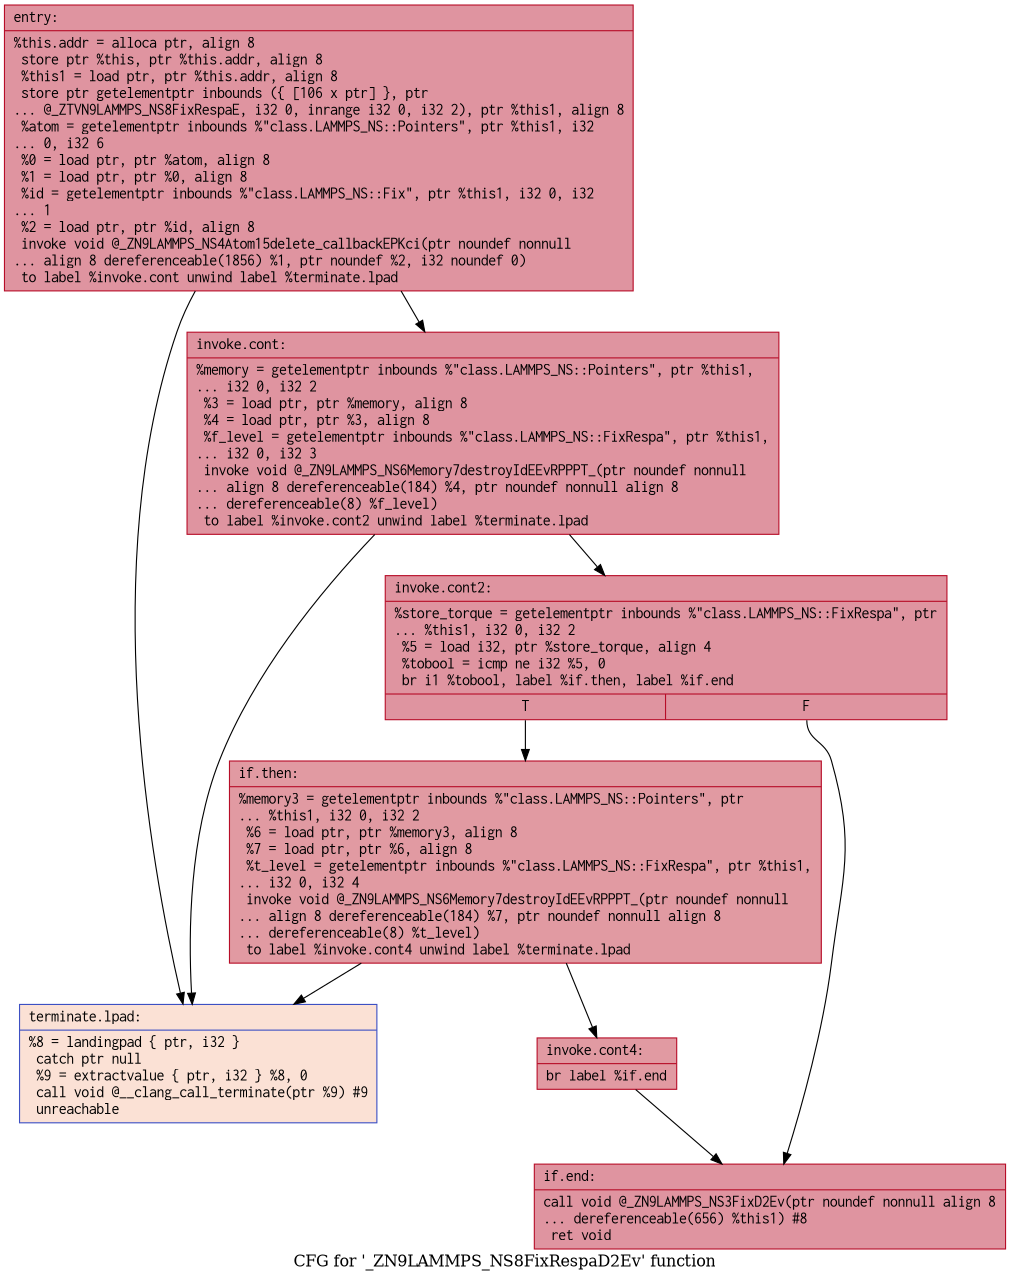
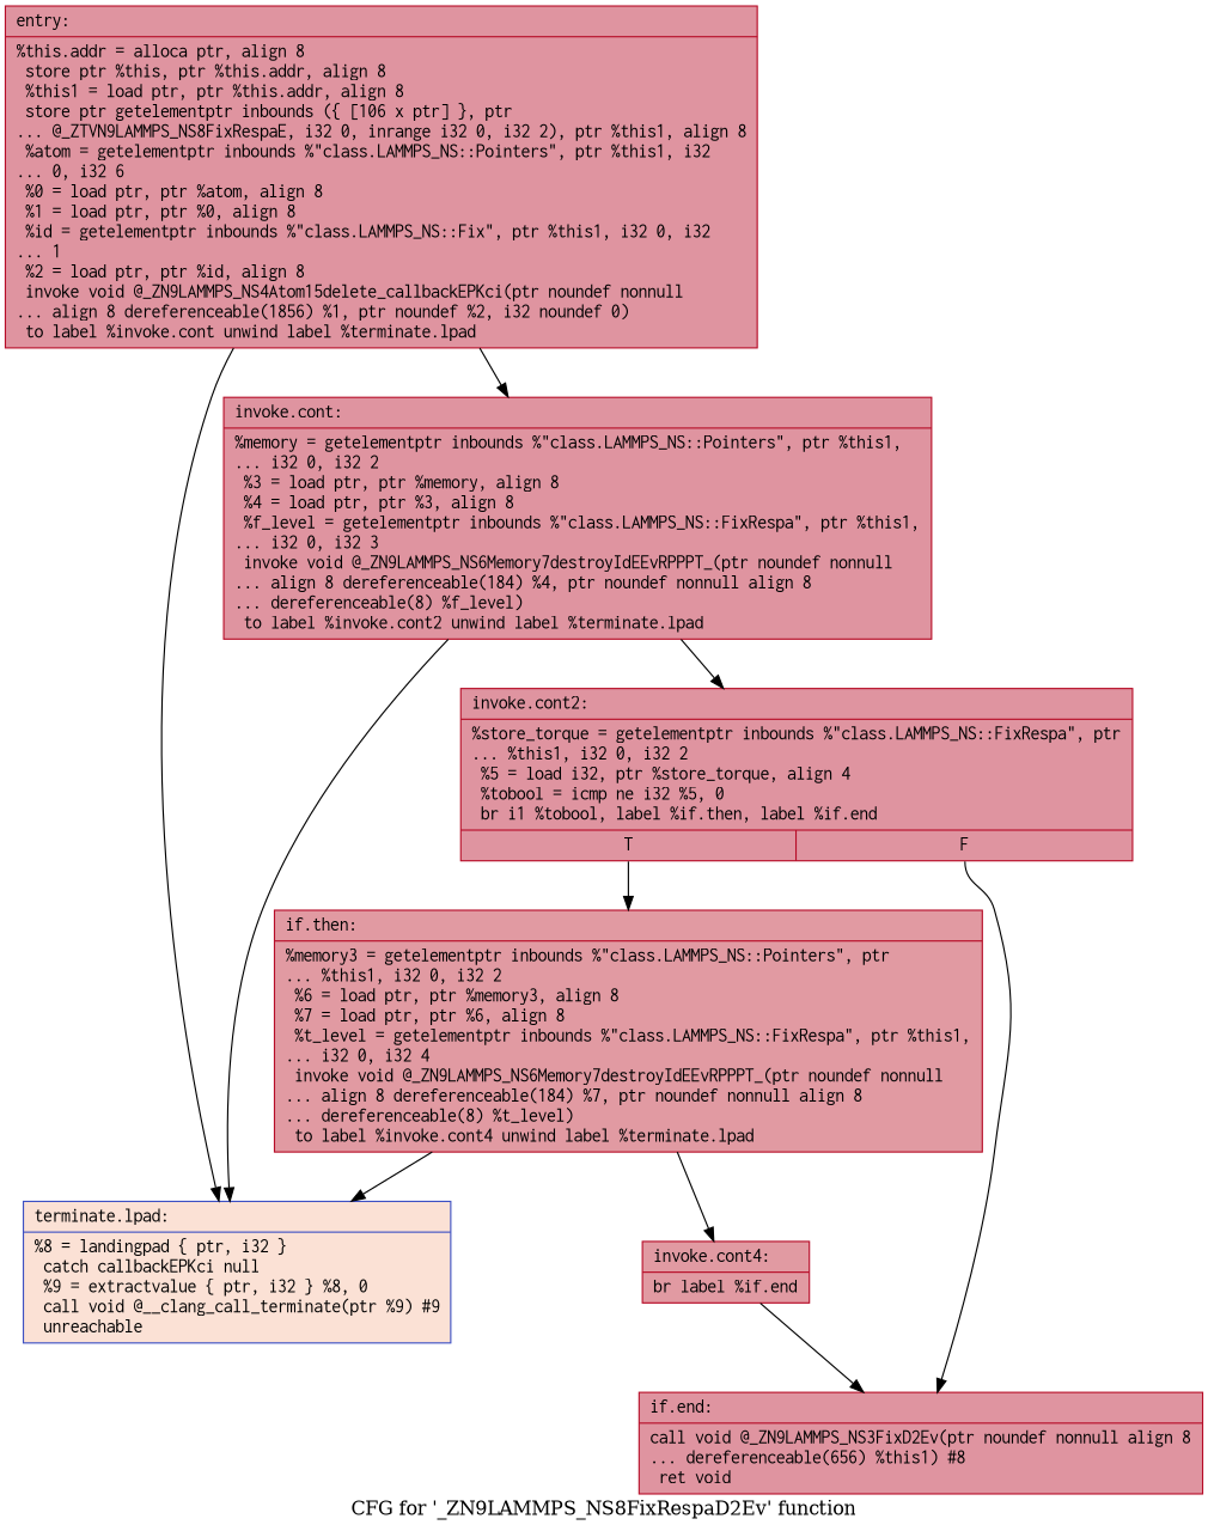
  digraph {
    label="CFG for '_ZN9LAMMPS_NS8FixRespaD2Ev' function"
    node [color="#b70d28ff" fillcolor="#b70d2870" fontname=Courier shape=record style=filled]
    n1 [label="{entry:\l|  %this.addr = alloca ptr, align 8\l  store ptr %this, ptr %this.addr, align 8\l  %this1 = load ptr, ptr %this.addr, align 8\l  store ptr getelementptr inbounds (\{ [106 x ptr] \}, ptr\l... @_ZTVN9LAMMPS_NS8FixRespaE, i32 0, inrange i32 0, i32 2), ptr %this1, align 8\l  %atom = getelementptr inbounds %\"class.LAMMPS_NS::Pointers\", ptr %this1, i32\l... 0, i32 6\l  %0 = load ptr, ptr %atom, align 8\l  %1 = load ptr, ptr %0, align 8\l  %id = getelementptr inbounds %\"class.LAMMPS_NS::Fix\", ptr %this1, i32 0, i32\l... 1\l  %2 = load ptr, ptr %id, align 8\l  invoke void @_ZN9LAMMPS_NS4Atom15delete_callbackEPKci(ptr noundef nonnull\l... align 8 dereferenceable(1856) %1, ptr noundef %2, i32 noundef 0)\l          to label %invoke.cont unwind label %terminate.lpad\l}"]
    n2 [label="{invoke.cont:\l|  %memory = getelementptr inbounds %\"class.LAMMPS_NS::Pointers\", ptr %this1,\l... i32 0, i32 2\l  %3 = load ptr, ptr %memory, align 8\l  %4 = load ptr, ptr %3, align 8\l  %f_level = getelementptr inbounds %\"class.LAMMPS_NS::FixRespa\", ptr %this1,\l... i32 0, i32 3\l  invoke void @_ZN9LAMMPS_NS6Memory7destroyIdEEvRPPPT_(ptr noundef nonnull\l... align 8 dereferenceable(184) %4, ptr noundef nonnull align 8\l... dereferenceable(8) %f_level)\l          to label %invoke.cont2 unwind label %terminate.lpad\l}"]
-   n3 [color="#3d50c3ff" fillcolor="#f7bca170" label="{terminate.lpad:\l|  %8 = landingpad \{ ptr, i32 \}\l          catch ptr null\l  %9 = extractvalue \{ ptr, i32 \} %8, 0\l  call void @__clang_call_terminate(ptr %9) #9\l  unreachable\l}"]
+   n3 [color="#3d50c3ff" fillcolor="#f7bca170" label="{terminate.lpad:\l|  %8 = landingpad \{ ptr, i32 \}\l          catch callbackEPKci null\l  %9 = extractvalue \{ ptr, i32 \} %8, 0\l  call void @__clang_call_terminate(ptr %9) #9\l  unreachable\l}"]
    n4 [label="{invoke.cont2:\l|  %store_torque = getelementptr inbounds %\"class.LAMMPS_NS::FixRespa\", ptr\l... %this1, i32 0, i32 2\l  %5 = load i32, ptr %store_torque, align 4\l  %tobool = icmp ne i32 %5, 0\l  br i1 %tobool, label %if.then, label %if.end\l|{<s0>T|<s1>F}}"]
    n5 [fillcolor="#bb1b2c70" label="{if.then:\l|  %memory3 = getelementptr inbounds %\"class.LAMMPS_NS::Pointers\", ptr\l... %this1, i32 0, i32 2\l  %6 = load ptr, ptr %memory3, align 8\l  %7 = load ptr, ptr %6, align 8\l  %t_level = getelementptr inbounds %\"class.LAMMPS_NS::FixRespa\", ptr %this1,\l... i32 0, i32 4\l  invoke void @_ZN9LAMMPS_NS6Memory7destroyIdEEvRPPPT_(ptr noundef nonnull\l... align 8 dereferenceable(184) %7, ptr noundef nonnull align 8\l... dereferenceable(8) %t_level)\l          to label %invoke.cont4 unwind label %terminate.lpad\l}"]
    n6 [label="{if.end:\l|  call void @_ZN9LAMMPS_NS3FixD2Ev(ptr noundef nonnull align 8\l... dereferenceable(656) %this1) #8\l  ret void\l}"]
    n7 [fillcolor="#bb1b2c70" label="{invoke.cont4:\l|  br label %if.end\l}"]
    n1 -> n2
    n1 -> n3
    n2 -> n3
    n2 -> n4
    n4 -> n5 [tailport=s0]
    n4 -> n6 [tailport=s1]
    n5 -> n3
    n5 -> n7
    n7 -> n6
  }
